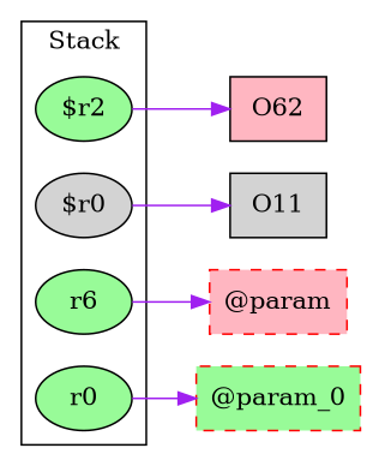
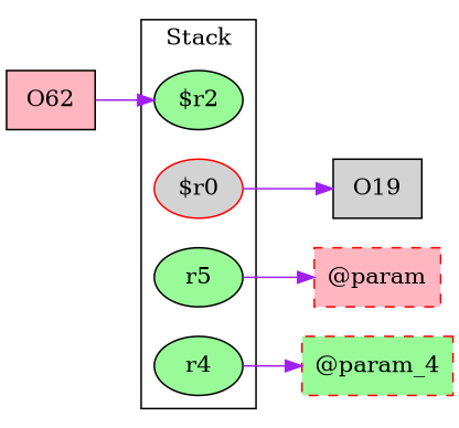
  digraph {
    rankDir=LR
    rankdir=LR
    node [fillcolor=palegreen style=filled]
    edge [color=purple]
    "$r2"
-   "$r0" [fillcolor=lightgrey]
-   r5 [label=r6]
-   r4 [label=r0]
+   "$r0" [fillcolor=lightgrey color=red]
+   r5
+   r4
    n5 [fillcolor=lightpink label=O62 shape=box]
-   O11 [fillcolor=lightgrey shape=box]
+   O11 [fillcolor=lightgrey shape=box label=O19]
    n7 [color=red fillcolor=lightpink label="@param" shape=box style="filled,dashed"]
-   "@param_0" [color=red shape=box style="filled,dashed"]
+   "@param_0" [color=red shape=box style="filled,dashed" label="@param_4"]
    subgraph cluster_1 {
      label=Stack
      "$r2"
      "$r0"
      r5
      r4
    }
-   "$r2" -> n5
+   n5 -> "$r2"
    "$r0" -> O11
    r5 -> n7
    r4 -> "@param_0"
  }
